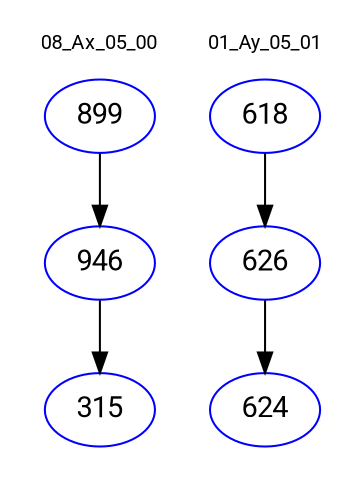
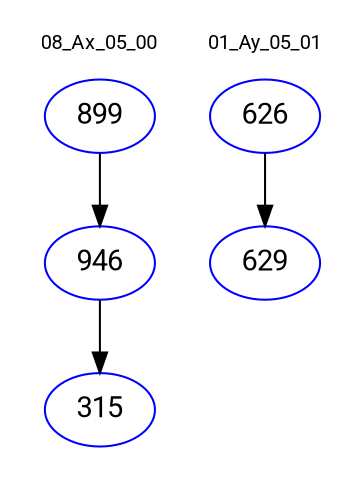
  digraph {
    fontname=Roboto
    node [color=blue fontname=Roboto]
    edge [color=black fontname=Roboto]
    n1 [label=899]
    n2 [label=946]
    n3 [label=315]
-   n4 [label=618]
    n5 [label=626]
-   n6 [label=624]
+   n6 [label=629]
    subgraph cluster_1 {
      color=white
      fontsize=10
      label="08_Ax_05_00"
      n1
      n2
      n3
    }
    subgraph cluster_2 {
      color=white
      fontsize=10
      label="01_Ay_05_01"
-     n4
      n5
      n6
    }
    n1 -> n2
    n2 -> n3
-   n4 -> n5
    n5 -> n6
  }
